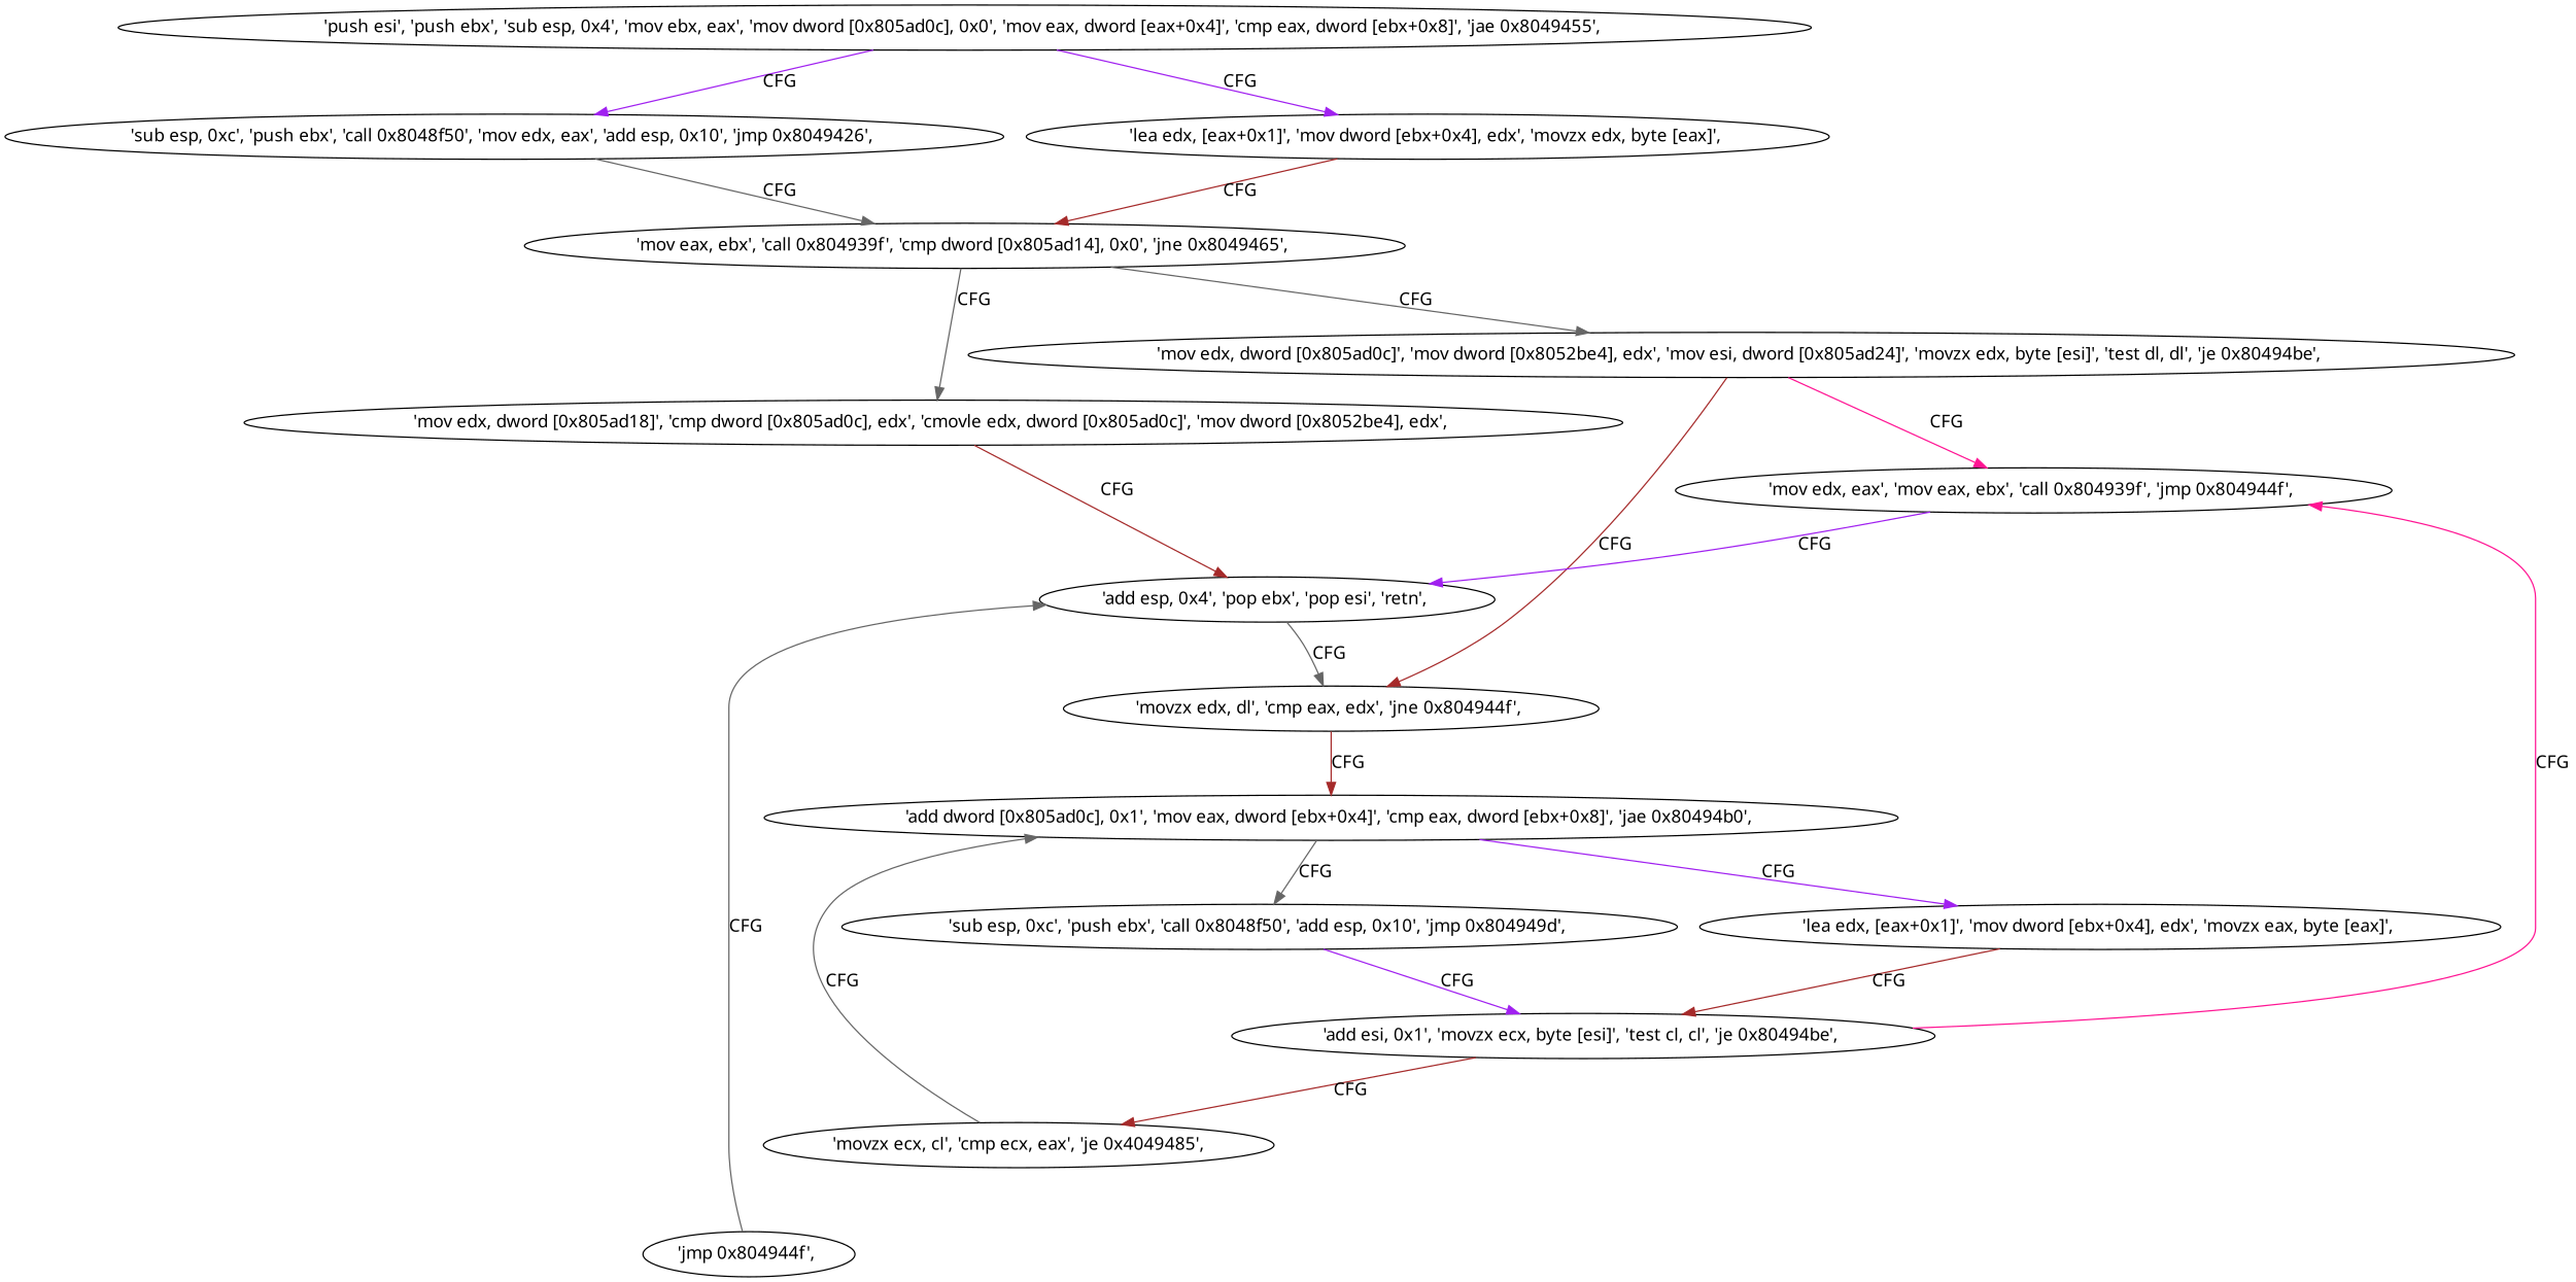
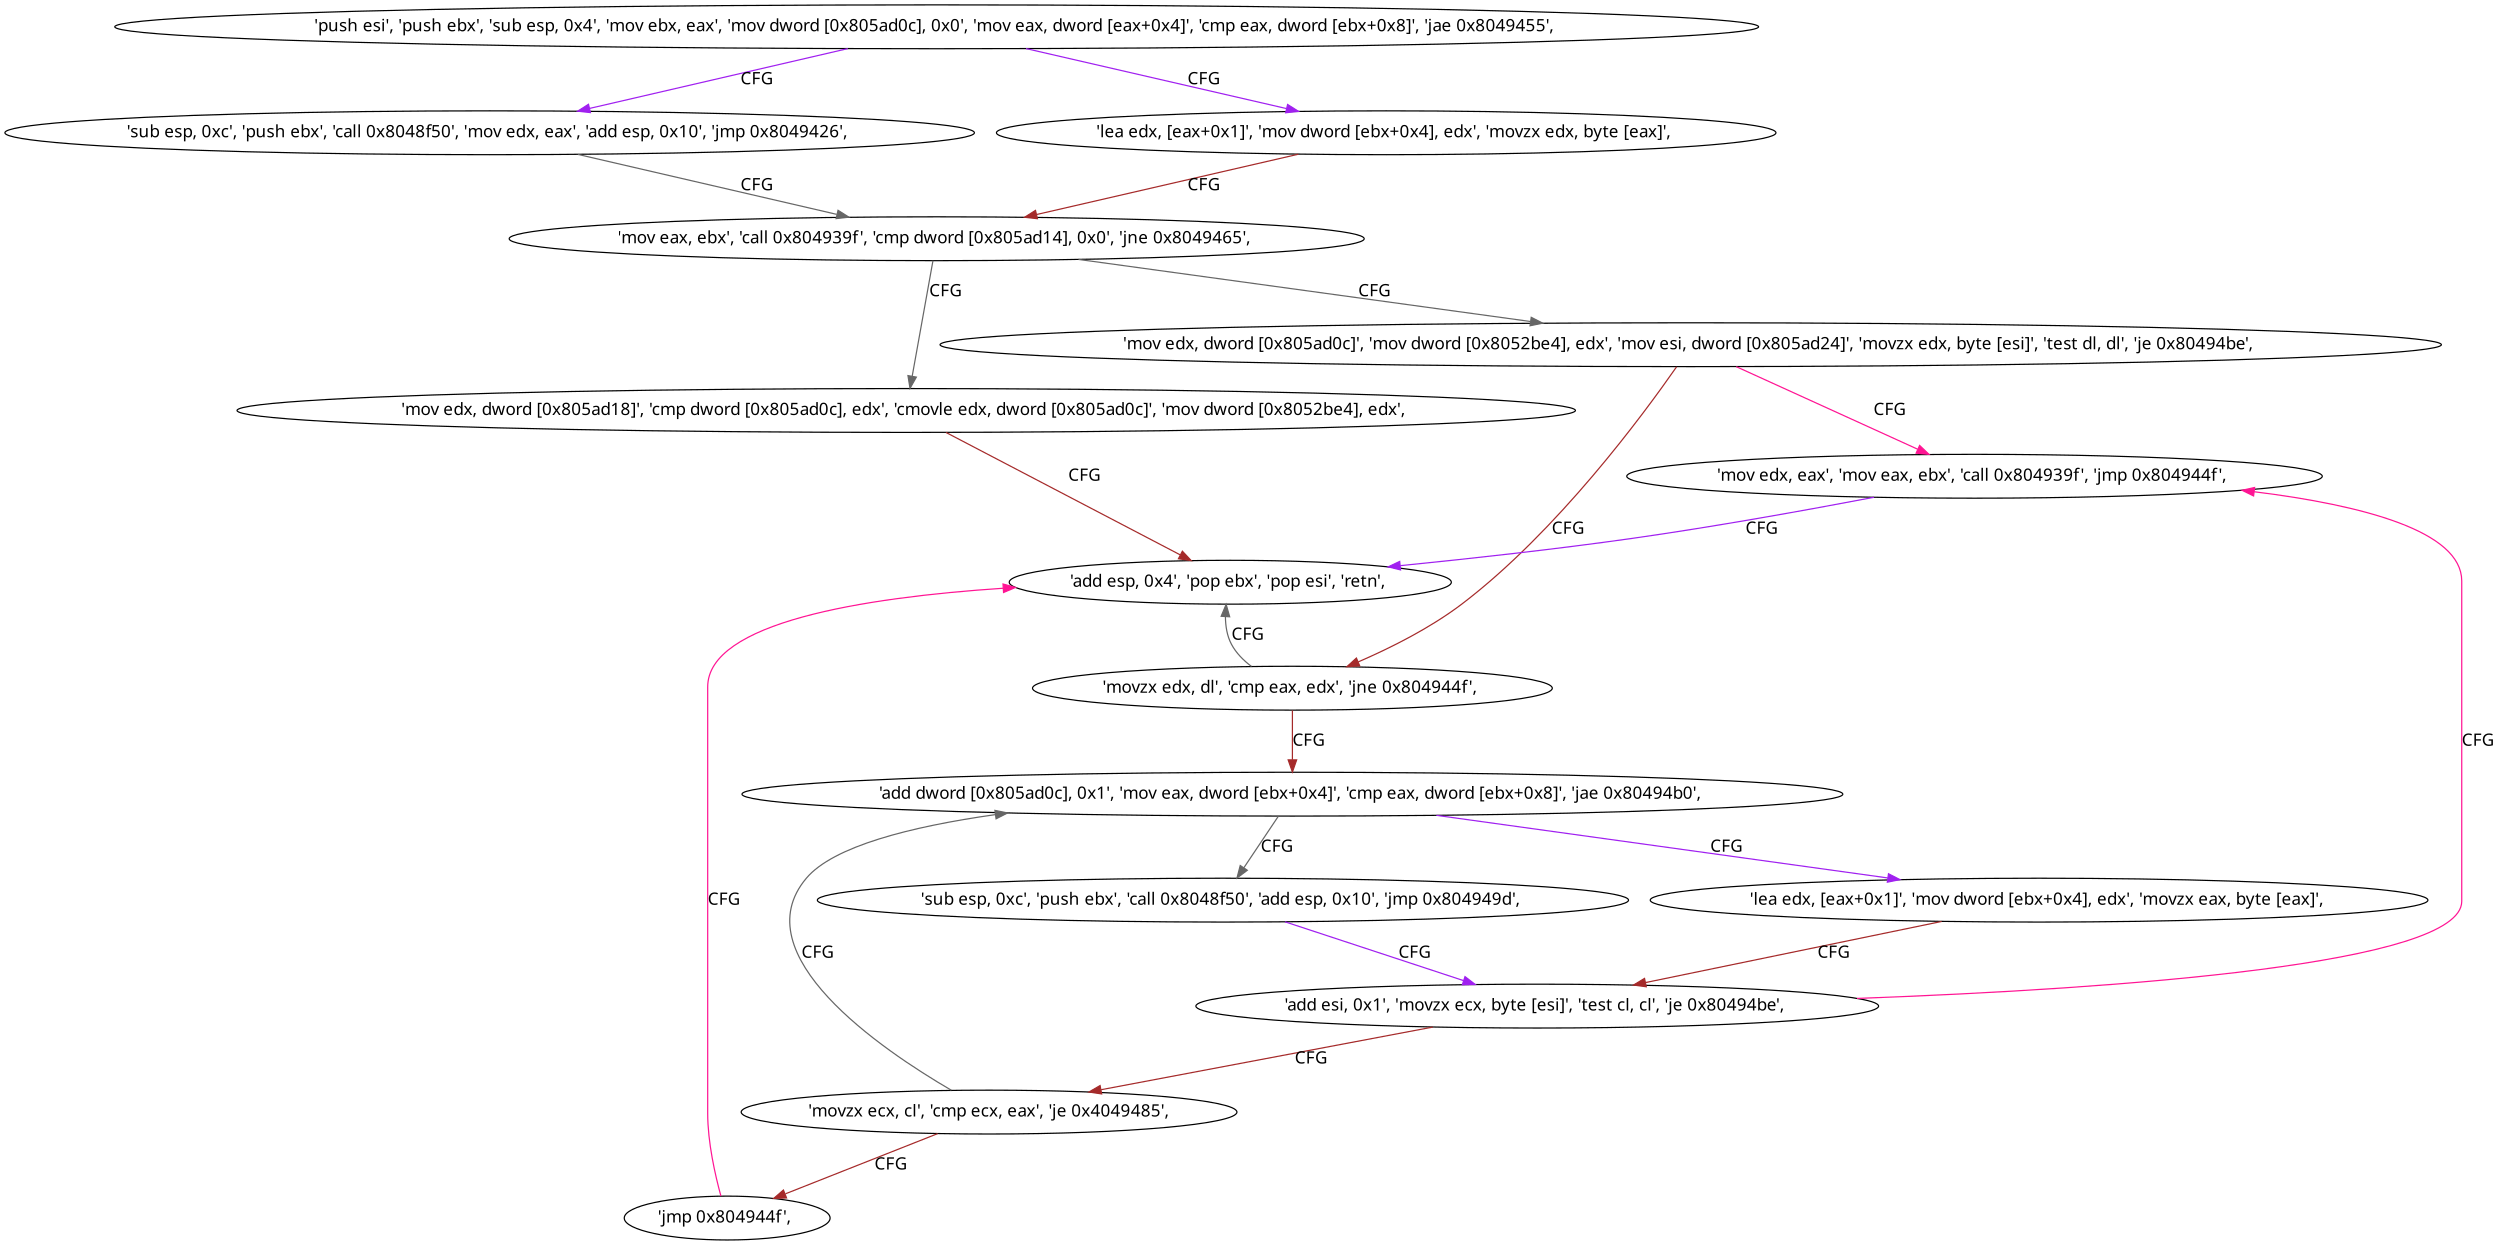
  digraph {
    fontname="Noto Sans"
    node [fontname="Noto Sans"]
    edge [color=brown fontname="Noto Sans"]
    n1 [label="'push esi', 'push ebx', 'sub esp, 0x4', 'mov ebx, eax', 'mov dword [0x805ad0c], 0x0', 'mov eax, dword [eax+0x4]', 'cmp eax, dword [ebx+0x8]', 'jae 0x8049455', "]
    n2 [label="'sub esp, 0xc', 'push ebx', 'call 0x8048f50', 'mov edx, eax', 'add esp, 0x10', 'jmp 0x8049426', "]
    n3 [label="'lea edx, [eax+0x1]', 'mov dword [ebx+0x4], edx', 'movzx edx, byte [eax]', "]
    n4 [label="'mov eax, ebx', 'call 0x804939f', 'cmp dword [0x805ad14], 0x0', 'jne 0x8049465', "]
    n5 [label="'mov edx, dword [0x805ad0c]', 'mov dword [0x8052be4], edx', 'mov esi, dword [0x805ad24]', 'movzx edx, byte [esi]', 'test dl, dl', 'je 0x80494be', "]
    n6 [label="'mov edx, dword [0x805ad18]', 'cmp dword [0x805ad0c], edx', 'cmovle edx, dword [0x805ad0c]', 'mov dword [0x8052be4], edx', "]
    n7 [label="'mov edx, eax', 'mov eax, ebx', 'call 0x804939f', 'jmp 0x804944f', "]
    n8 [label="'movzx edx, dl', 'cmp eax, edx', 'jne 0x804944f', "]
    n9 [label="'add esp, 0x4', 'pop ebx', 'pop esi', 'retn', "]
    n10 [label="'add dword [0x805ad0c], 0x1', 'mov eax, dword [ebx+0x4]', 'cmp eax, dword [ebx+0x8]', 'jae 0x80494b0', "]
    n11 [label="'sub esp, 0xc', 'push ebx', 'call 0x8048f50', 'add esp, 0x10', 'jmp 0x804949d', "]
    n12 [label="'lea edx, [eax+0x1]', 'mov dword [ebx+0x4], edx', 'movzx eax, byte [eax]', "]
    n13 [label="'add esi, 0x1', 'movzx ecx, byte [esi]', 'test cl, cl', 'je 0x80494be', "]
    n14 [label="'movzx ecx, cl', 'cmp ecx, eax', 'je 0x4049485',"]
    n15 [label="'jmp 0x804944f', "]
    n1 -> n2 [color=purple label=CFG]
    n1 -> n3 [color=purple label=CFG]
    n2 -> n4 [color=gray40 label=CFG]
    n3 -> n4 [label=CFG]
    n4 -> n5 [color=gray40 label=CFG]
    n4 -> n6 [color=gray40 label=CFG]
    n5 -> n7 [color=deeppink label=CFG]
    n5 -> n8 [label=CFG]
    n6 -> n9 [label=CFG]
    n7 -> n9 [color=purple label=CFG]
-   n9 -> n8 [color=gray40 label=CFG]
+   n8 -> n9 [color=gray40 label=CFG]
    n8 -> n10 [label=CFG]
    n10 -> n11 [color=gray40 label=CFG]
    n10 -> n12 [color=purple label=CFG]
    n11 -> n13 [color=purple label=CFG]
    n12 -> n13 [label=CFG]
    n13 -> n7 [color=deeppink label=CFG]
    n13 -> n14 [label=CFG]
    n14 -> n10 [color=gray40 label=CFG]
-   n15 -> n9 [color=gray40 label=CFG]
+   n14 -> n15 [label=CFG]
+   n15 -> n9 [color=deeppink label=CFG]
  }
